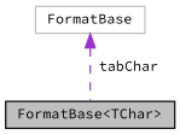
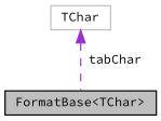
  digraph {
    fontname="Source Code Pro"
    node [fontname="Source Code Pro" fontsize=10 shape=record style=filled]
    n1 [color=black fillcolor=grey75 fontcolor=black height=0.2 label="FormatBase\<TChar\>" width=0.4]
-   n2 [color=grey75 fillcolor=white height=0.2 label=FormatBase width=0.4]
+   n2 [color=grey75 fillcolor=white height=0.2 label=TChar width=0.4]
    n2 -> n1 [color=darkorchid3 dir=back fontname="Source Code Pro" fontsize=10 label=" tabChar" labelfontname=Helvetica labelfontsize=10 style=dashed]
  }
